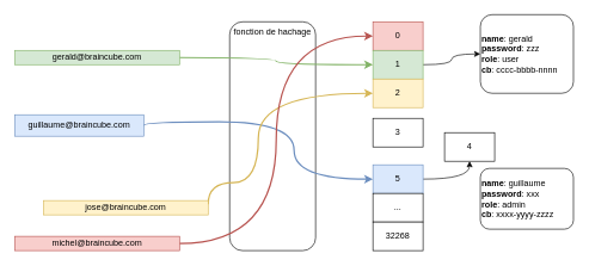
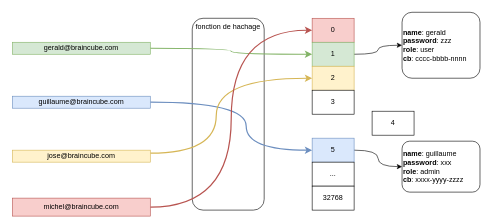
  <mxCell id="0" />
  <mxCell id="1" parent="0" />
  <mxCell id="2" value="0" style="rounded=0;whiteSpace=wrap;html=1;fillColor=#f8cecc;strokeColor=#b85450;" vertex="1" parent="1"><mxGeometry x="520" y="30" width="70" height="40" as="geometry" /></mxCell>
  <mxCell id="3" style="edgeStyle=orthogonalEdgeStyle;curved=1;orthogonalLoop=1;jettySize=auto;html=1;exitX=1;exitY=0.5;exitDx=0;exitDy=0;entryX=0;entryY=0.5;entryDx=0;entryDy=0;strokeWidth=1;" edge="1" parent="1" source="4" target="22"><mxGeometry relative="1" as="geometry" /></mxCell>
  <mxCell id="4" value="1" style="rounded=0;whiteSpace=wrap;html=1;fillColor=#d5e8d4;strokeColor=#82b366;" vertex="1" parent="1"><mxGeometry x="520" y="70" width="70" height="40" as="geometry" /></mxCell>
  <mxCell id="5" value="2" style="rounded=0;whiteSpace=wrap;html=1;fillColor=#fff2cc;strokeColor=#d6b656;" vertex="1" parent="1"><mxGeometry x="520" y="110" width="70" height="40" as="geometry" /></mxCell>
- <mxCell id="6" value="3" style="rounded=0;whiteSpace=wrap;html=1;" vertex="1" parent="1"><mxGeometry x="520" y="165" width="70" height="40" as="geometry" /></mxCell>
+ <mxCell id="6" value="3" style="rounded=0;whiteSpace=wrap;html=1;" vertex="1" parent="1"><mxGeometry x="520" y="150" width="70" height="40" as="geometry" /></mxCell>
  <mxCell id="7" value="4" style="rounded=0;whiteSpace=wrap;html=1;" vertex="1" parent="1"><mxGeometry x="620" y="185" width="70" height="40" as="geometry" /></mxCell>
- <mxCell id="8" style="edgeStyle=orthogonalEdgeStyle;curved=1;orthogonalLoop=1;jettySize=auto;html=1;exitX=1;exitY=0.5;exitDx=0;exitDy=0;strokeWidth=1;" edge="1" parent="1" source="9" target="7"><mxGeometry relative="1" as="geometry" /></mxCell>
+ <mxCell id="8" style="edgeStyle=orthogonalEdgeStyle;curved=1;orthogonalLoop=1;jettySize=auto;html=1;exitX=1;exitY=0.5;exitDx=0;exitDy=0;entryX=0;entryY=0.5;entryDx=0;entryDy=0;strokeWidth=1;" edge="1" parent="1" source="9" target="21"><mxGeometry relative="1" as="geometry" /></mxCell>
  <mxCell id="9" value="5" style="rounded=0;whiteSpace=wrap;html=1;fillColor=#dae8fc;strokeColor=#6c8ebf;" vertex="1" parent="1"><mxGeometry x="520" y="230" width="70" height="40" as="geometry" /></mxCell>
  <mxCell id="10" value="..." style="rounded=0;whiteSpace=wrap;html=1;" vertex="1" parent="1"><mxGeometry x="520" y="270" width="70" height="40" as="geometry" /></mxCell>
- <mxCell id="11" value="32268" style="rounded=0;whiteSpace=wrap;html=1;" vertex="1" parent="1"><mxGeometry x="520" y="310" width="70" height="40" as="geometry" /></mxCell>
+ <mxCell id="11" value="32768" style="rounded=0;whiteSpace=wrap;html=1;" vertex="1" parent="1"><mxGeometry x="520" y="310" width="70" height="40" as="geometry" /></mxCell>
  <mxCell id="12" value="fonction de hachage" style="rounded=1;whiteSpace=wrap;html=1;verticalAlign=top;" vertex="1" parent="1"><mxGeometry x="320" y="30" width="120" height="320" as="geometry" /></mxCell>
  <mxCell id="13" style="edgeStyle=orthogonalEdgeStyle;orthogonalLoop=1;jettySize=auto;html=1;exitX=1;exitY=0.5;exitDx=0;exitDy=0;entryX=0;entryY=0.5;entryDx=0;entryDy=0;curved=1;fillColor=#d5e8d4;strokeColor=#82b366;strokeWidth=2;" edge="1" parent="1" source="14" target="4"><mxGeometry relative="1" as="geometry" /></mxCell>
  <mxCell id="14" value="gerald@braincube.com" style="text;html=1;strokeColor=#82b366;fillColor=#d5e8d4;align=center;verticalAlign=middle;whiteSpace=wrap;rounded=0;" vertex="1" parent="1"><mxGeometry x="20" y="70" width="230" height="20" as="geometry" /></mxCell>
  <mxCell id="15" style="edgeStyle=orthogonalEdgeStyle;orthogonalLoop=1;jettySize=auto;html=1;exitX=1;exitY=0.5;exitDx=0;exitDy=0;entryX=0;entryY=0.5;entryDx=0;entryDy=0;curved=1;fillColor=#dae8fc;strokeColor=#6c8ebf;strokeWidth=2;" edge="1" parent="1" source="16" target="9"><mxGeometry relative="1" as="geometry"><Array as="points"><mxPoint x="410" y="170" /><mxPoint x="410" y="250" /></Array></mxGeometry></mxCell>
- <mxCell id="16" value="guillaume@braincube.com" style="text;html=1;strokeColor=#6c8ebf;fillColor=#dae8fc;align=center;verticalAlign=middle;whiteSpace=wrap;rounded=0;" vertex="1" parent="1"><mxGeometry x="20" y="160" width="180" height="30" as="geometry" /></mxCell>
+ <mxCell id="16" value="guillaume@braincube.com" style="text;html=1;strokeColor=#6c8ebf;fillColor=#dae8fc;align=center;verticalAlign=middle;whiteSpace=wrap;rounded=0;" vertex="1" parent="1"><mxGeometry x="20" y="160" width="230" height="20" as="geometry" /></mxCell>
  <mxCell id="17" style="edgeStyle=orthogonalEdgeStyle;orthogonalLoop=1;jettySize=auto;html=1;exitX=1;exitY=0.25;exitDx=0;exitDy=0;entryX=0;entryY=0.5;entryDx=0;entryDy=0;curved=1;fillColor=#fff2cc;strokeColor=#d6b656;strokeWidth=2;" edge="1" parent="1" source="18" target="5"><mxGeometry relative="1" as="geometry"><Array as="points"><mxPoint x="360" y="255" /><mxPoint x="360" y="130" /></Array></mxGeometry></mxCell>
- <mxCell id="18" value="jose@braincube.com" style="text;html=1;strokeColor=#d6b656;fillColor=#fff2cc;align=center;verticalAlign=middle;whiteSpace=wrap;rounded=0;" vertex="1" parent="1"><mxGeometry x="60" y="280" width="230" height="20" as="geometry" /></mxCell>
+ <mxCell id="18" value="jose@braincube.com" style="text;html=1;strokeColor=#d6b656;fillColor=#fff2cc;align=center;verticalAlign=middle;whiteSpace=wrap;rounded=0;" vertex="1" parent="1"><mxGeometry x="20" y="250" width="230" height="20" as="geometry" /></mxCell>
  <mxCell id="19" style="edgeStyle=orthogonalEdgeStyle;curved=1;orthogonalLoop=1;jettySize=auto;html=1;exitX=1;exitY=0.5;exitDx=0;exitDy=0;entryX=0;entryY=0.5;entryDx=0;entryDy=0;fillColor=#f8cecc;strokeColor=#b85450;strokeWidth=2;" edge="1" parent="1" source="20" target="2"><mxGeometry relative="1" as="geometry" /></mxCell>
- <mxCell id="20" value="michel@braincube.com" style="text;html=1;strokeColor=#b85450;fillColor=#f8cecc;align=center;verticalAlign=middle;whiteSpace=wrap;rounded=0;" vertex="1" parent="1"><mxGeometry x="20" y="330" width="230" height="20" as="geometry" /></mxCell>
+ <mxCell id="20" value="michel@braincube.com" style="text;html=1;strokeColor=#b85450;fillColor=#f8cecc;align=center;verticalAlign=middle;whiteSpace=wrap;rounded=0;" vertex="1" parent="1"><mxGeometry x="20" y="330" width="230" height="30" as="geometry" /></mxCell>
  <mxCell id="21" value="&lt;b&gt;name&lt;/b&gt;: guillaume&lt;br&gt;&lt;b&gt;password&lt;/b&gt;: xxx&lt;br&gt;&lt;b&gt;role&lt;/b&gt;: admin&lt;br&gt;&lt;b&gt;cb&lt;/b&gt;: xxxx-yyyy-zzzz" style="rounded=1;whiteSpace=wrap;html=1;align=left;" vertex="1" parent="1"><mxGeometry x="670" y="235" width="130" height="85" as="geometry" /></mxCell>
  <mxCell id="22" value="&lt;b&gt;name&lt;/b&gt;: gerald&lt;br&gt;&lt;b&gt;password&lt;/b&gt;: zzz&lt;br&gt;&lt;b&gt;role&lt;/b&gt;: user&lt;br&gt;&lt;b&gt;cb&lt;/b&gt;: cccc-bbbb-nnnn" style="rounded=1;whiteSpace=wrap;html=1;align=left;" vertex="1" parent="1"><mxGeometry x="670" y="20" width="130" height="110" as="geometry" /></mxCell>
